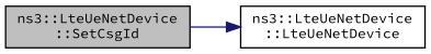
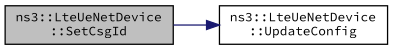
  digraph {
    rankdir=LR
    fontname="Source Code Pro"
    node [color=black fontname="Source Code Pro" fontsize=10 shape=record style=filled]
    n1 [fillcolor=grey75 fontcolor=black height=0.2 label="ns3::LteUeNetDevice\l::SetCsgId" width=0.4]
-   n2 [fillcolor=white height=0.2 label="ns3::LteUeNetDevice\l::LteUeNetDevice" width=0.4]
+   n2 [fillcolor=white height=0.2 label="ns3::LteUeNetDevice\l::UpdateConfig" width=0.4]
    n1 -> n2 [color=midnightblue fontname="Source Code Pro" fontsize=10 labelfontname=Helvetica labelfontsize=10 style=solid]
  }
